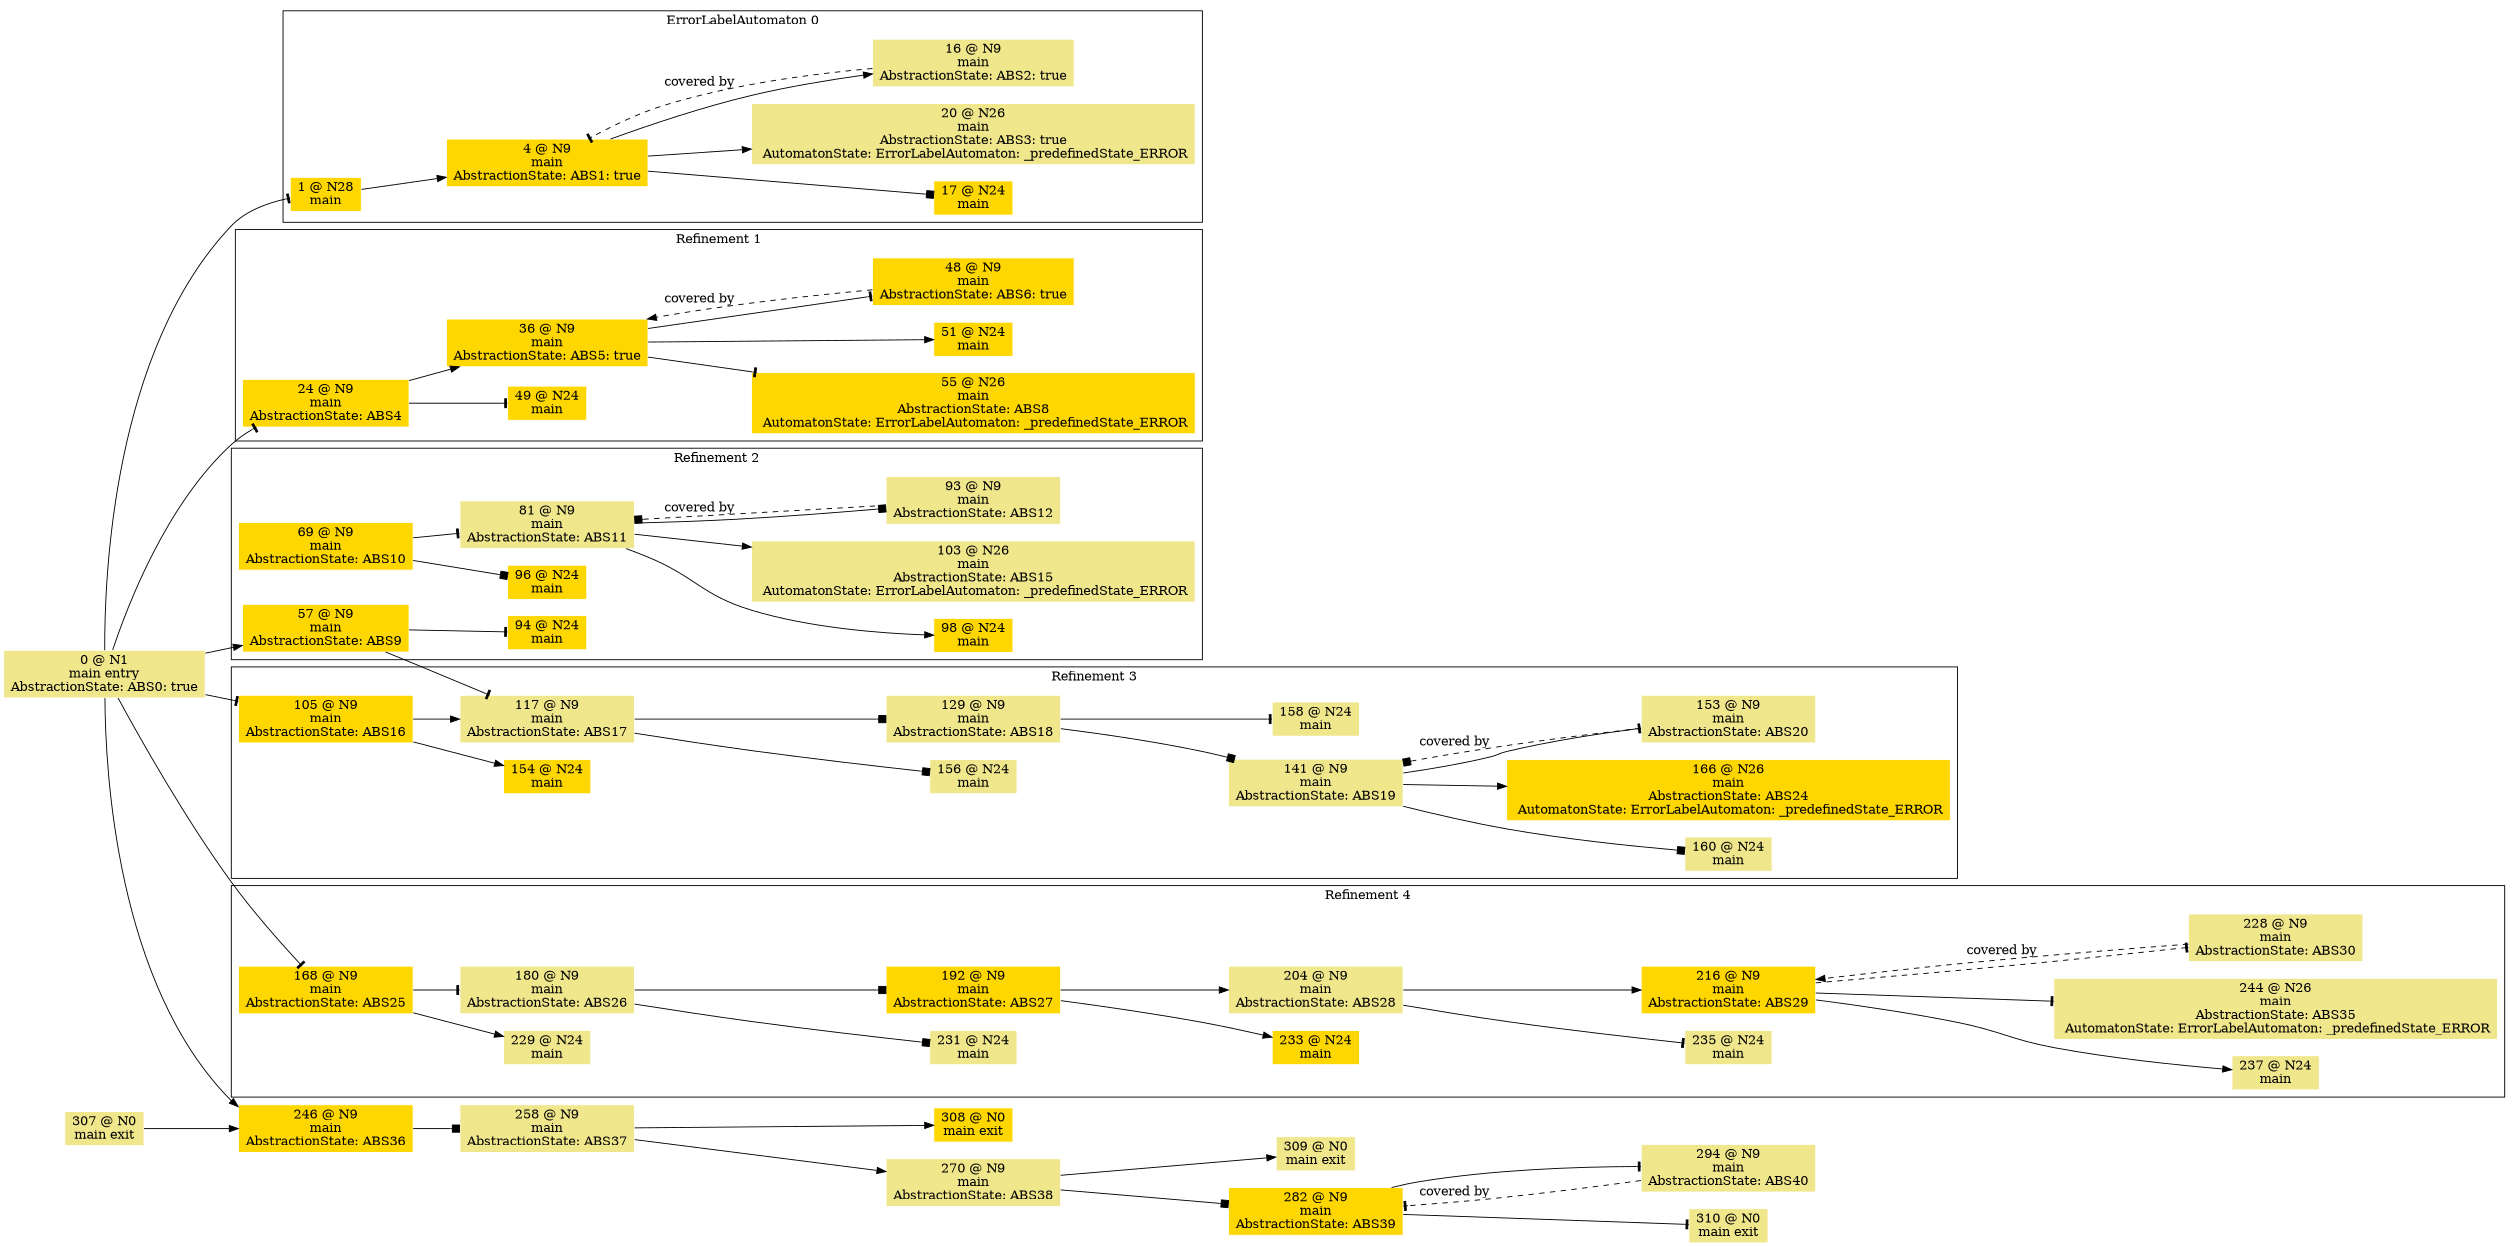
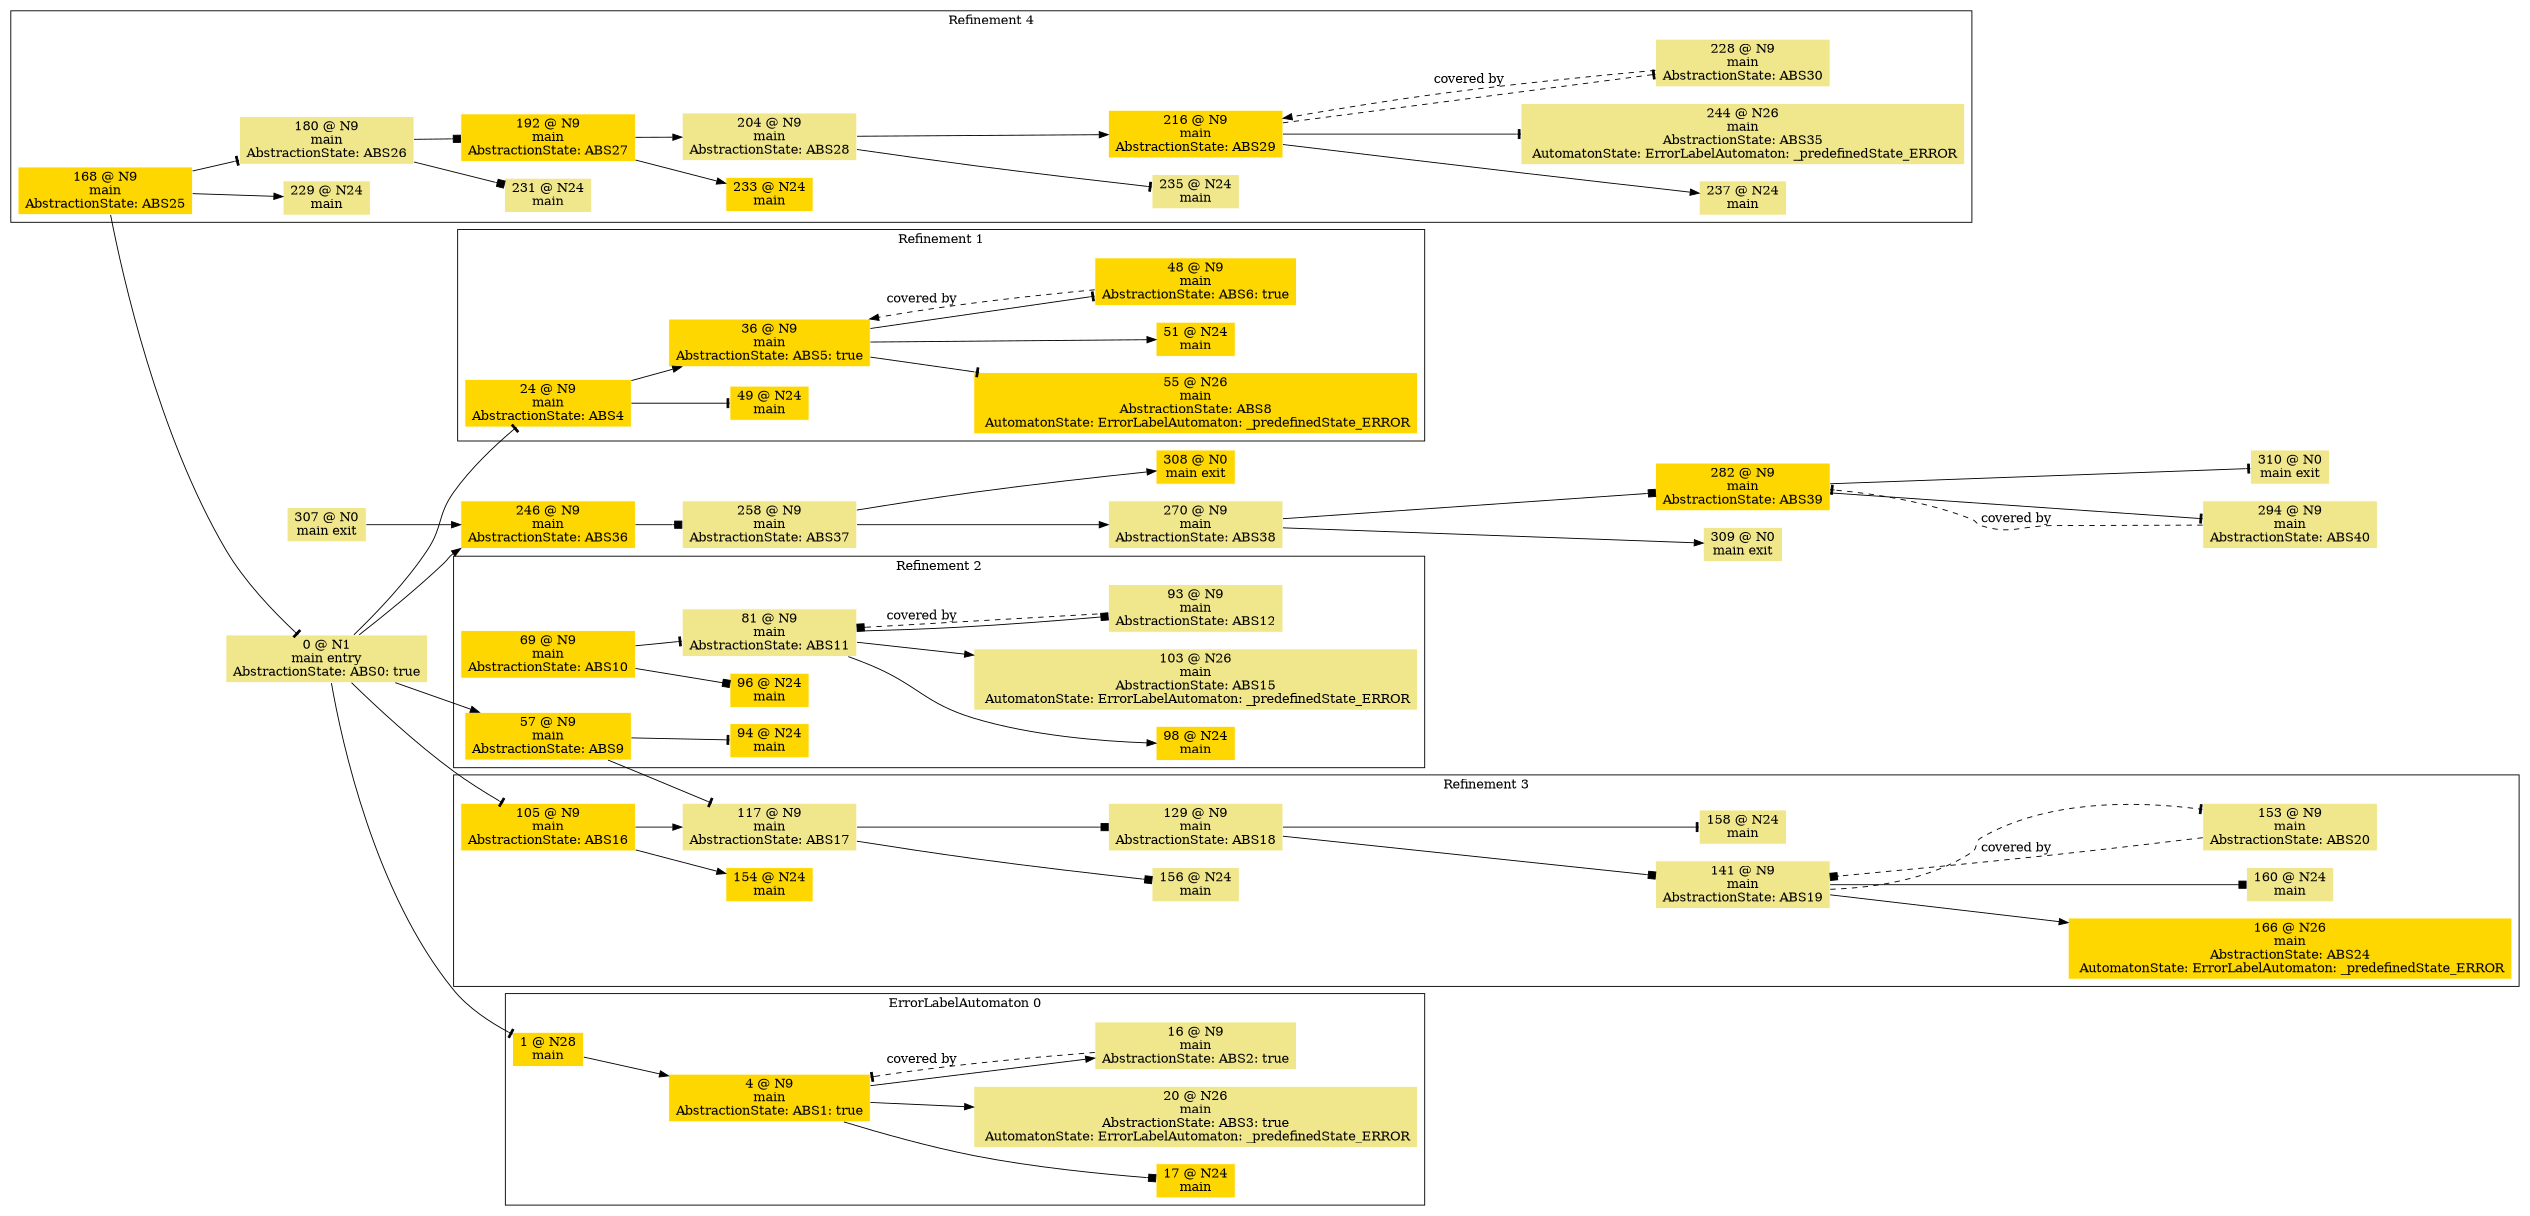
  digraph {
    rankdir=LR
    node [color=white fillcolor=khaki shape=box style=filled]
    edge [arrowhead=normal]
    n1 [fillcolor=gold label="1 @ N28\nmain\n"]
    n2 [fillcolor=gold label="4 @ N9\nmain\nAbstractionState: ABS1: true\n"]
    n3 [fillcolor=gold label="17 @ N24\nmain\n"]
    n4 [label="20 @ N26\nmain\nAbstractionState: ABS3: true\n AutomatonState: ErrorLabelAutomaton: _predefinedState_ERROR\n"]
    n5 [label="16 @ N9\nmain\nAbstractionState: ABS2: true\n"]
    n6 [fillcolor=gold label="24 @ N9\nmain\nAbstractionState: ABS4\n"]
    n7 [fillcolor=gold label="49 @ N24\nmain\n"]
    n8 [fillcolor=gold label="36 @ N9\nmain\nAbstractionState: ABS5: true\n"]
    n9 [fillcolor=gold label="55 @ N26\nmain\nAbstractionState: ABS8\n AutomatonState: ErrorLabelAutomaton: _predefinedState_ERROR\n"]
    n10 [fillcolor=gold label="51 @ N24\nmain\n"]
    n11 [fillcolor=gold label="48 @ N9\nmain\nAbstractionState: ABS6: true\n"]
    n12 [fillcolor=gold label="57 @ N9\nmain\nAbstractionState: ABS9\n"]
    n13 [fillcolor=gold label="94 @ N24\nmain\n"]
    n14 [fillcolor=gold label="69 @ N9\nmain\nAbstractionState: ABS10\n"]
    n15 [label="81 @ N9\nmain\nAbstractionState: ABS11\n"]
    n16 [fillcolor=gold label="96 @ N24\nmain\n"]
    n17 [fillcolor=gold label="98 @ N24\nmain\n"]
    n18 [label="103 @ N26\nmain\nAbstractionState: ABS15\n AutomatonState: ErrorLabelAutomaton: _predefinedState_ERROR\n"]
    n19 [label="93 @ N9\nmain\nAbstractionState: ABS12\n"]
    n20 [fillcolor=gold label="105 @ N9\nmain\nAbstractionState: ABS16\n"]
    n21 [fillcolor=gold label="154 @ N24\nmain\n"]
    n22 [label="117 @ N9\nmain\nAbstractionState: ABS17\n"]
    n23 [label="156 @ N24\nmain\n"]
    n24 [label="129 @ N9\nmain\nAbstractionState: ABS18\n"]
    n25 [label="141 @ N9\nmain\nAbstractionState: ABS19\n"]
    n26 [label="158 @ N24\nmain\n"]
    n27 [label="160 @ N24\nmain\n"]
    n28 [fillcolor=gold label="166 @ N26\nmain\nAbstractionState: ABS24\n AutomatonState: ErrorLabelAutomaton: _predefinedState_ERROR\n"]
    n29 [label="153 @ N9\nmain\nAbstractionState: ABS20\n"]
    n30 [fillcolor=gold label="168 @ N9\nmain\nAbstractionState: ABS25\n"]
    n31 [label="229 @ N24\nmain\n"]
    n32 [label="180 @ N9\nmain\nAbstractionState: ABS26\n"]
    n33 [label="231 @ N24\nmain\n"]
    n34 [fillcolor=gold label="192 @ N9\nmain\nAbstractionState: ABS27\n"]
    n35 [fillcolor=gold label="233 @ N24\nmain\n"]
    n36 [label="204 @ N9\nmain\nAbstractionState: ABS28\n"]
    n37 [label="235 @ N24\nmain\n"]
    n38 [fillcolor=gold label="216 @ N9\nmain\nAbstractionState: ABS29\n"]
    n39 [label="237 @ N24\nmain\n"]
    n40 [label="244 @ N26\nmain\nAbstractionState: ABS35\n AutomatonState: ErrorLabelAutomaton: _predefinedState_ERROR\n"]
    n41 [label="228 @ N9\nmain\nAbstractionState: ABS30\n"]
    n42 [label="0 @ N1\nmain entry\nAbstractionState: ABS0: true\n"]
    n43 [fillcolor=gold label="246 @ N9\nmain\nAbstractionState: ABS36\n"]
    n44 [label="258 @ N9\nmain\nAbstractionState: ABS37\n"]
    n45 [fillcolor=gold label="308 @ N0\nmain exit\n"]
    n46 [label="270 @ N9\nmain\nAbstractionState: ABS38\n"]
    n47 [label="307 @ N0\nmain exit\n"]
    n48 [label="309 @ N0\nmain exit\n"]
    n49 [fillcolor=gold label="282 @ N9\nmain\nAbstractionState: ABS39\n"]
    n50 [label="294 @ N9\nmain\nAbstractionState: ABS40\n"]
    n51 [label="310 @ N0\nmain exit\n"]
    subgraph cluster_1 {
      label="ErrorLabelAutomaton 0"
      n1
      n2
      n3
      n4
      n5
    }
    subgraph cluster_2 {
      label="Refinement 1"
      n6
      n7
      n8
      n9
      n10
      n11
    }
    subgraph cluster_3 {
      label="Refinement 2"
      n12
      n13
      n14
      n15
      n16
      n17
      n18
      n19
    }
    subgraph cluster_4 {
      label="Refinement 3"
      n20
      n21
      n22
      n23
      n24
      n25
      n26
      n27
      n28
      n29
    }
    subgraph cluster_5 {
      label="Refinement 4"
      n30
      n31
      n32
      n33
      n34
      n35
      n36
      n37
      n38
      n39
      n40
      n41
    }
    n1 -> n2
    n2 -> n3 [arrowhead=box]
    n2 -> n4
    n2 -> n5
    n5 -> n2 [arrowhead=tee label="covered by" style=dashed weight=0]
    n6 -> n7 [arrowhead=tee]
    n6 -> n8
    n8 -> n9 [arrowhead=tee]
    n8 -> n10
    n8 -> n11 [arrowhead=tee]
    n11 -> n8 [label="covered by" style=dashed weight=0]
    n12 -> n13 [arrowhead=tee]
    n12 -> n22 [arrowhead=tee]
    n14 -> n15 [arrowhead=tee]
    n14 -> n16 [arrowhead=box]
    n15 -> n17
    n15 -> n18
    n15 -> n19 [arrowhead=box]
    n19 -> n15 [arrowhead=box label="covered by" style=dashed weight=0]
    n20 -> n21
    n20 -> n22
    n22 -> n23 [arrowhead=box]
    n22 -> n24 [arrowhead=box]
    n24 -> n25 [arrowhead=box]
    n24 -> n26 [arrowhead=tee]
    n25 -> n27 [arrowhead=box]
    n25 -> n28
-   n25 -> n29 [arrowhead=tee]
+   n25 -> n29 [arrowhead=tee style=dashed]
    n29 -> n25 [arrowhead=box label="covered by" style=dashed weight=0]
    n30 -> n31
    n30 -> n32 [arrowhead=tee]
    n32 -> n33 [arrowhead=box]
    n32 -> n34 [arrowhead=box]
    n34 -> n35
    n34 -> n36
    n36 -> n37 [arrowhead=tee]
    n36 -> n38
    n38 -> n39
    n38 -> n40 [arrowhead=tee]
    n38 -> n41 [arrowhead=tee style=dashed]
    n41 -> n38 [label="covered by" style=dashed weight=0]
    n42 -> n1 [arrowhead=tee]
    n42 -> n6 [arrowhead=tee]
    n42 -> n12
    n42 -> n20 [arrowhead=tee]
-   n42 -> n30 [arrowhead=tee]
+   n30 -> n42 [arrowhead=tee]
    n42 -> n43
    n43 -> n44 [arrowhead=box]
    n44 -> n45
    n44 -> n46
    n46 -> n48
    n46 -> n49 [arrowhead=box]
    n47 -> n43
    n49 -> n50 [arrowhead=tee]
    n49 -> n51 [arrowhead=tee]
    n50 -> n49 [arrowhead=tee label="covered by" style=dashed weight=0]
  }
